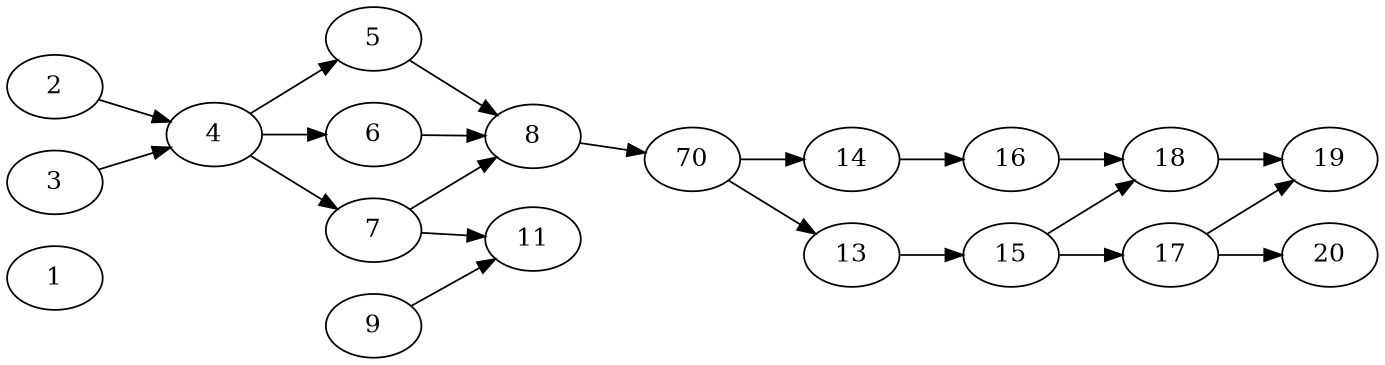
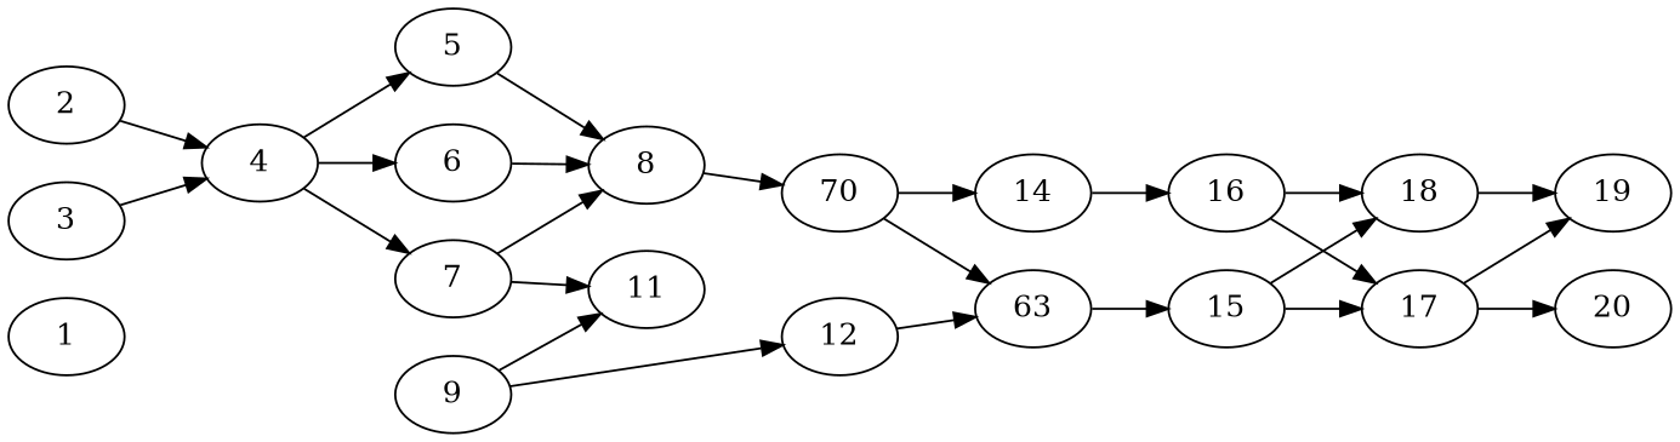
  digraph {
    rankdir=LR
    node [alpha=0.13]
    1 [alpha=0.18 expect_size=34640896]
    2 [alpha=0.08 expect_size=13559808]
    4 [alpha=0.02 expect_size=10714112]
    5 [alpha=0.10 expect_size=9974784]
    6 [alpha=0.11 expect_size=51225600]
    7 [expect_size=38103040]
    8 [expect_size=46444544]
    11 [alpha=0.15 expect_size=21749760]
    3 [alpha=0.05 expect_size=30673920]
    n10 [alpha=0.08 expect_size=36736000 label=70]
    9 [alpha=0.03 expect_size=28607488]
-   13 [alpha=0.15 expect_size=34932736]
+   12 [alpha=0.00 expect_size=16549888]
+   13 [alpha=0.15 expect_size=34932736 label=63]
    14 [alpha=0.01 expect_size=45679616]
    15 [alpha=0.14 expect_size=51305472]
    16 [expect_size=27024384]
    17 [alpha=0.10 expect_size=5242880]
    18 [alpha=0.00 expect_size=35476480]
    19 [alpha=0.16 expect_size=18580480]
    20 [alpha=0.20 expect_size=26561536]
    2 -> 4
    4 -> 5
    4 -> 6
    4 -> 7
    5 -> 8
    6 -> 8
    7 -> 8
    7 -> 11
    8 -> n10
    3 -> 4
    n10 -> 13
    n10 -> 14
    9 -> 11
+   9 -> 12
+   12 -> 13
    13 -> 15
    14 -> 16
    15 -> 17
    15 -> 18
+   16 -> 17
    16 -> 18
    17 -> 19
    17 -> 20
    18 -> 19
  }
